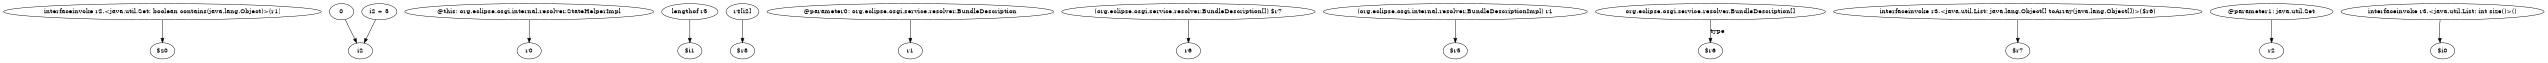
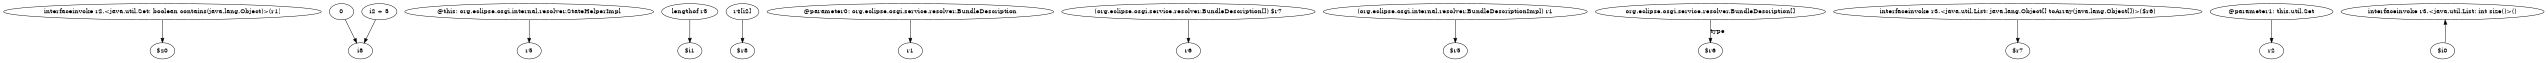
  digraph {
    n1 [label="interfaceinvoke r2.<java.util.Set: boolean contains(java.lang.Object)>(r1)"]
    n2 [label="$z0"]
    n3 [label=0]
-   n4 [label=i2]
+   n4 [label=i8]
    n5 [label="@this: org.eclipse.osgi.internal.resolver.StateHelperImpl"]
-   n6 [label=r0]
+   n6 [label=r5]
    n7 [label="lengthof r5"]
    n8 [label="$i1"]
    n9 [label="r4[i2]"]
    n10 [label="$r8"]
    n11 [label="@parameter0: org.eclipse.osgi.service.resolver.BundleDescription"]
    n12 [label=r1]
    n13 [label="(org.eclipse.osgi.service.resolver.BundleDescription[]) $r7"]
    n14 [label=r6]
    n15 [label="(org.eclipse.osgi.internal.resolver.BundleDescriptionImpl) r1"]
    n16 [label="$r5"]
    n17 [label="org.eclipse.osgi.service.resolver.BundleDescription[]"]
    n18 [label="$r6"]
    n19 [label="interfaceinvoke r3.<java.util.List: java.lang.Object[] toArray(java.lang.Object[])>($r6)"]
    n20 [label="$r7"]
-   n21 [label="@parameter1: java.util.Set"]
+   n21 [label="@parameter1: this.util.Set"]
    n22 [label=r2]
    n23 [label="i2 + 5"]
    n24 [label="interfaceinvoke r3.<java.util.List: int size()>()"]
    n25 [label="$i0"]
    n1 -> n2
    n3 -> n4
    n5 -> n6
    n7 -> n8
    n9 -> n10
    n11 -> n12
    n13 -> n14
    n15 -> n16
    n17 -> n18 [label=type]
    n19 -> n20
    n21 -> n22
    n23 -> n4
-   n24 -> n25
+   n25 -> n24
  }
